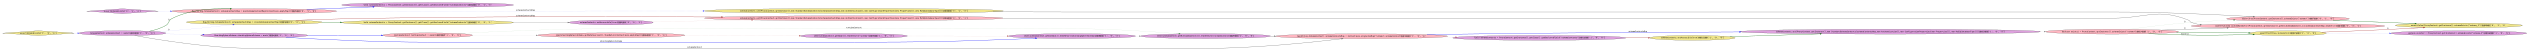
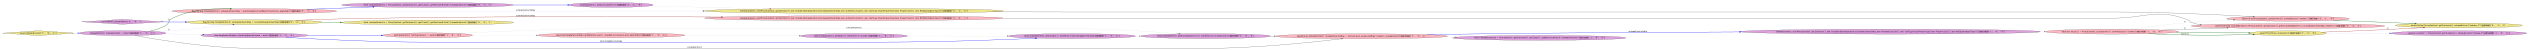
  digraph {
    fontname="JetBrains Mono"
    rankdir=LR
    node [fillcolor=plum fontname="JetBrains Mono" shape=ellipse style=filled]
    edge [color=blue fontname="JetBrains Mono" style=bold]
    n1 [fillcolor=lightpink label="when(shardingSphereSchema.getDataSources()).thenReturn(Collections.emptyMap())@@@6@@@['1', '0', '0']"]
    n2 [label="when(schemaContext.getName()).thenReturn(\"schema\")@@@7@@@['1', '0', '0']"]
    n3 [label="when(schemaContext.getSchema()).thenReturn(shardingSphereSchema)@@@8@@@['1', '0', '0']"]
    n4 [label="when(schemaContext.getRuntimeContext()).thenReturn(runtimeContext)@@@9@@@['1', '0', '0']"]
    n5 [label="ShardingSphereSchema shardingSphereSchema = mock()@@@4@@@['1', '0', '0']"]
    n6 [fillcolor=lightpink label="RuntimeContext runtimeContext = mock()@@@5@@@['1', '0', '0']"]
    n7 [fillcolor=lightpink label="schemaContexts.set(ProxyContext.getInstance(),new StandardSchemaContexts(schemaContextsMap,new Authentication(),new ConfigurationProperties(new Properties()),new MySQLDatabaseType()))@@@6@@@['0', '0', '1']"]
    n8 [fillcolor=lightpink label="assertThat(new LinkedHashSet<>(ProxyContext.getInstance().getAllSchemaNames()),is(schemaContextsMap.keySet()))@@@7@@@['0', '0', '1']"]
    n9 [fillcolor=lightpink label="Map<String,SchemaContext> schemaContextsMap = Collections.singletonMap(\"schema\",schemaContext)@@@10@@@['1', '0', '0']"]
    n10 [label="schemaContexts.set(ProxyContext.getInstance(),new StandardSchemaContexts(schemaContextsMap,new Authentication(),new ConfigurationProperties(new Properties()),new MySQLDatabaseType()))@@@13@@@['1', '0', '0']"]
    n11 [label="Field schemaContexts = ProxyContext.getInstance().getClass().getDeclaredField(\"schemaContexts\")@@@11@@@['1', '0', '0']"]
    n12 [fillcolor=khaki label="assertThat(true,is(exists1))@@@15@@@['1', '0', '0']"]
    n13 [fillcolor=khaki label="assertFalse(ProxyContext.getInstance().schemaExists(\"schema_2\"))@@@8@@@['0', '1', '0']"]
    n14 [label="boolean exists2 = ProxyContext.getInstance().schemaExists(\"schema_2\")@@@16@@@['1', '0', '0']"]
    n15 [fillcolor=lightpink label="boolean exists1 = ProxyContext.getInstance().schemaExists(\"schema\")@@@14@@@['1', '0', '0']"]
    n16 [fillcolor=lightpink label="assertTrue(ProxyContext.getInstance().schemaExists(\"schema\"))@@@7@@@['0', '1', '0']"]
-   n17 [fillcolor=khaki label="schemaContexts.setAccessible(true)@@@12@@@['1', '0', '0']"]
-   n18 [label="schemaContexts.setAccessible(true)@@@5@@@['0', '0', '1']"]
+   n19 [label="assertGetAllSchemaNames['0', '0', '1']" shape=diamond]
    n20 [fillcolor=khaki label="Map<String,SchemaContext> schemaContextsMap = createSchemaContextMap()@@@3@@@['0', '0', '1']"]
    n21 [fillcolor=khaki label="Field schemaContexts = ProxyContext.getInstance().getClass().getDeclaredField(\"schemaContexts\")@@@4@@@['0', '0', '1']"]
    n22 [fillcolor=khaki label="schemaContexts.set(ProxyContext.getInstance(),new StandardSchemaContexts(schemaContextsMap,new Authentication(),new ConfigurationProperties(new Properties()),new MySQLDatabaseType()))@@@6@@@['0', '1', '0']"]
-   n23 [label="assertSchemaExists['0', '1', '0']" shape=diamond]
    n24 [fillcolor=lightpink label="Map<String,SchemaContext> schemaContextsMap = mockSchemaContextMap(Collections.emptyMap())@@@3@@@['0', '1', '0']"]
    n25 [label="Field schemaContexts = ProxyContext.getInstance().getClass().getDeclaredField(\"schemaContexts\")@@@4@@@['0', '1', '0']"]
+   n26 [label="schemaContexts.setAccessible(true)@@@5@@@['0', '1', '0']"]
    n27 [fillcolor=khaki label="assertSchemaExists['1', '0', '0']" shape=diamond]
    n28 [label="SchemaContext schemaContext = mock()@@@3@@@['1', '0', '0']"]
    n1 -> n2 [color=brown style=dotted]
    n2 -> n3 [color=brown style=dotted]
    n3 -> n4 [color=gray40 style=dotted]
    n4 -> n9 [color=gray40]
    n5 -> n3 [label=shardingSphereSchema]
    n5 -> n6
    n6 -> n1 [color=gray40 style=dotted]
    n6 -> n4 [color=darkgreen label=runtimeContext style=dotted]
    n7 -> n8 [color=gray40]
    n9 -> n10 [label=schemaContextsMap]
    n9 -> n11 [color=brown style=dotted]
    n10 -> n15 [color=gray40 style=dotted]
-   n11 -> n17 [color=brown]
    n12 -> n13 [color=brown label=0]
    n12 -> n14 [style=dotted]
    n15 -> n8 [color=gray40 label=0]
    n15 -> n12 [color=darkgreen]
    n15 -> n12 [color=darkgreen label=exists1]
    n15 -> n16 [color=darkgreen label=0 style=dotted]
    n16 -> n13 [color=darkgreen]
-   n17 -> n10 [color=darkgreen]
-   n18 -> n7 [color=brown style=dotted]
+   n19 -> n20
    n20 -> n7 [color=brown label=schemaContextsMap]
    n20 -> n21 [color=darkgreen]
-   n21 -> n18 [color=gray40]
    n22 -> n16 [color=gray40]
-   n23 -> n24 [style=dotted]
    n24 -> n22 [label=schemaContextsMap style=dotted]
    n24 -> n25
+   n25 -> n26
+   n26 -> n22 [color=brown style=dotted]
    n27 -> n28 [style=dotted]
    n28 -> n5 [style=dotted]
    n28 -> n9 [color=gray40 label=schemaContext]
    n28 -> n20 [label=0 style=dotted]
    n28 -> n24 [color=darkgreen label=0]
  }
